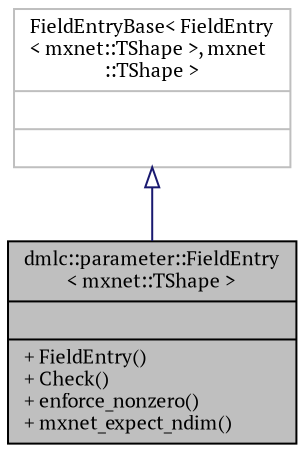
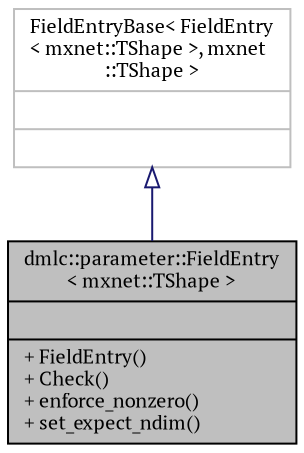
  digraph {
    fontname="PT Serif"
    node [fontname="PT Serif" fontsize=10 shape=record style=filled]
-   n1 [color=black fillcolor=grey75 fontcolor=black height=0.2 label="{dmlc::parameter::FieldEntry\l\< mxnet::TShape \>\n||+ FieldEntry()\l+ Check()\l+ enforce_nonzero()\l+ mxnet_expect_ndim()\l}" width=0.4]
+   n1 [color=black fillcolor=grey75 fontcolor=black height=0.2 label="{dmlc::parameter::FieldEntry\l\< mxnet::TShape \>\n||+ FieldEntry()\l+ Check()\l+ enforce_nonzero()\l+ set_expect_ndim()\l}" width=0.4]
    n2 [color=grey75 fillcolor=white height=0.2 label="{FieldEntryBase\< FieldEntry\l\< mxnet::TShape \>, mxnet\l::TShape \>\n||}" width=0.4]
    n2 -> n1 [arrowtail=onormal color=midnightblue dir=back fontname="PT Serif" fontsize=10 labelfontname=Helvetica labelfontsize=10 style=solid]
  }
